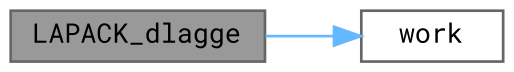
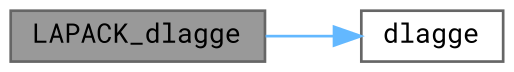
  digraph {
    rankdir=LR
    fontname="Roboto Mono"
    node [fontname="Roboto Mono" fontsize=10 shape=box style=filled]
    n1 [color=gray40 fillcolor=grey60 fontcolor=black height=0.2 label=LAPACK_dlagge width=0.4]
-   n2 [color=grey40 fillcolor=white height=0.2 label=work width=0.4]
+   n2 [color=grey40 fillcolor=white height=0.2 label=dlagge width=0.4]
    n1 -> n2 [color=steelblue1 fontname="Roboto Mono" fontsize=10 labelfontname=Helvetica labelfontsize=10 style=solid]
  }
